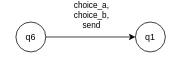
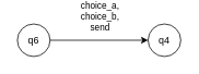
  <mxCell id="0" />
  <mxCell id="1" parent="0" />
  <mxCell id="2" style="edgeStyle=orthogonalEdgeStyle;rounded=0;orthogonalLoop=1;jettySize=auto;html=1;" edge="1" parent="1" source="4" target="5"><mxGeometry relative="1" as="geometry" /></mxCell>
  <mxCell id="3" value="&lt;div&gt;choice_a,&lt;/div&gt;&lt;div&gt;choice_b,&lt;/div&gt;&lt;div&gt;send&lt;br&gt;&lt;/div&gt;" style="edgeLabel;html=1;align=center;verticalAlign=middle;resizable=0;points=[];" vertex="1" connectable="0" parent="2"><mxGeometry y="1" relative="1" as="geometry"><mxPoint y="-29" as="offset" /></mxGeometry></mxCell>
  <mxCell id="4" value="q6" style="ellipse;whiteSpace=wrap;html=1;aspect=fixed;" vertex="1" parent="1"><mxGeometry x="20" y="20" width="40" height="40" as="geometry" /></mxCell>
- <mxCell id="5" value="q1" style="ellipse;whiteSpace=wrap;html=1;aspect=fixed;" vertex="1" parent="1"><mxGeometry x="180" y="20" width="40" height="40" as="geometry" /></mxCell>
+ <mxCell id="5" value="q4" style="ellipse;whiteSpace=wrap;html=1;aspect=fixed;" vertex="1" parent="1"><mxGeometry x="180" y="20" width="40" height="40" as="geometry" /></mxCell>
